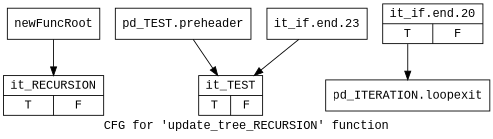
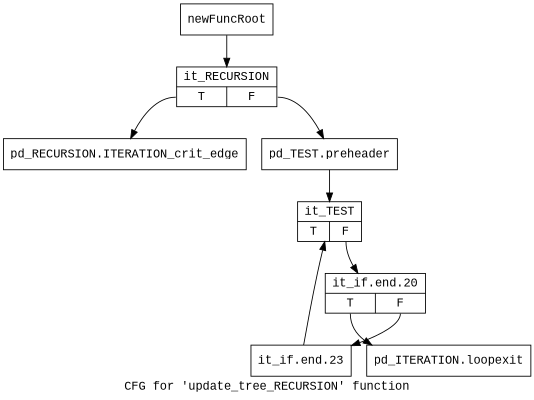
  digraph {
    fontname="Liberation Mono"
    label="CFG for 'update_tree_RECURSION' function"
    node [fontname="Liberation Mono" shape=record]
    edge [fontname="Liberation Mono"]
    n1 [label="{newFuncRoot}"]
    n2 [label="{it_RECURSION|{<s0>T|<s1>F}}"]
+   n3 [label="{pd_RECURSION.ITERATION_crit_edge}"]
    n4 [label="{pd_TEST.preheader}"]
    n5 [label="{it_TEST|{<s0>T|<s1>F}}"]
    n6 [label="{it_if.end.20|{<s0>T|<s1>F}}"]
    n7 [label="{pd_ITERATION.loopexit}"]
    n8 [label="{it_if.end.23}"]
    n1 -> n2
+   n2 -> n3 [tailport=s0]
+   n2 -> n4 [tailport=s1]
    n4 -> n5
+   n5 -> n6 [tailport=s1]
    n6 -> n7 [tailport=s0]
+   n6 -> n8 [tailport=s1]
    n8 -> n5
  }
